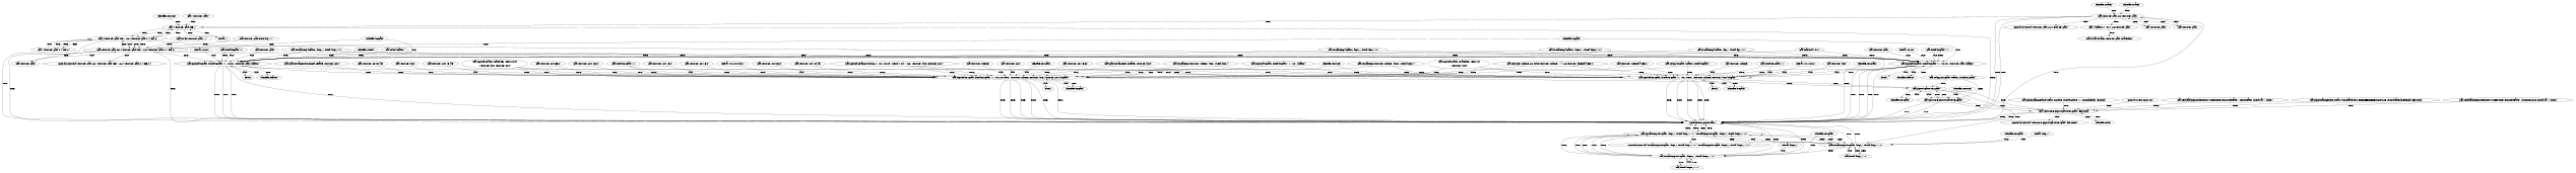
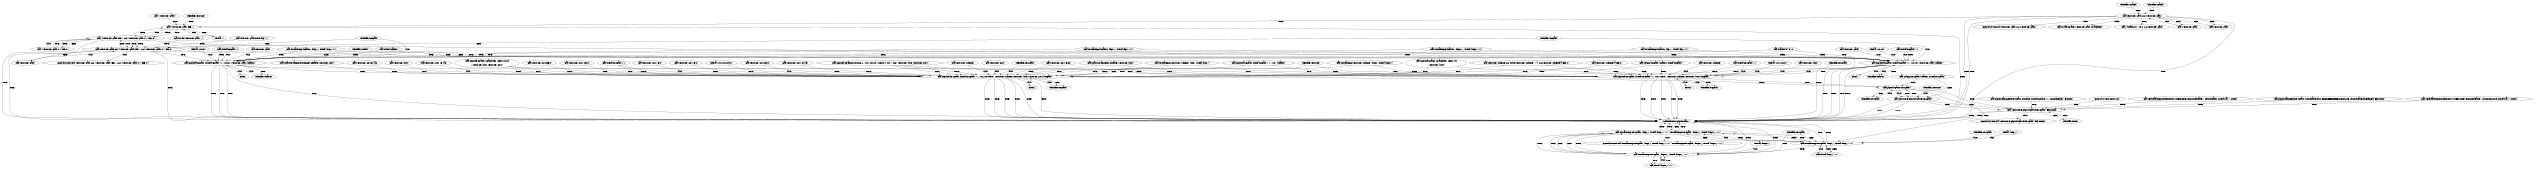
  digraph {
    n1 [label="(Call,*(resource->path) == '/')"]
    n2 [label="(Call,*(resource->path) == '/' && *(resource->path + 1) == '\0')"]
    n3 [label="(Literal,'/')"]
    n4 [label="(MethodReturn,php_stream *)"]
    n5 [label="(Call,resource->path && *(resource->path) == '/' && *(resource->path + 1) == '\0')"]
    n6 [label="(Call,*(resource->path + 1) == '\0')"]
    n7 [label="(Call,strncasecmp(new_path, \"http://\", sizeof(\"http://\") - 1) || strncasecmp(new_path, \"https://\", sizeof(\"https://\") - 1))"]
    n8 [label="(Call,resource->path && *resource->path)"]
    n9 [label="(ControlStructure,if (resource->path && *resource->path))"]
    n10 [label="(Call,strlcat(scratch, resource->path, scratch_len))"]
    n11 [label="(Call,*(location+1) != '\0' && resource->path)"]
    n12 [label="(Call,*resource->path)"]
    n13 [label="(Call,resource->path)"]
    n14 [label="(Call,snprintf(loc_path, sizeof(loc_path) - 1, \"%s%s\", resource->path, location))"]
    n15 [label="(Call,snprintf(loc_path, sizeof(loc_path) - 1, \"%s/%s\", resource->path, location))"]
    n16 [label="(Call,resource->path)"]
    n17 [label="(ControlStructure,if (resource->path && *(resource->path) == '/' && *(resource->path + 1) == '\0'))"]
    n18 [label="(Call,snprintf(new_path, sizeof(new_path) - 1, \"%s://%s:%d%s\", resource->scheme, resource->host, resource->port, loc_path))"]
    n19 [label="(Call,snprintf(new_path, sizeof(new_path) - 1, \"%s://%s%s\", resource->scheme, resource->host, loc_path))"]
    n20 [label="(Block,)"]
    n21 [label="(Identifier,location)"]
    n22 [label="(Block,)"]
    n23 [label="(Identifier,location)"]
    n24 [label="(Call,php_url_parse(new_path))"]
    n25 [label="(Identifier,loc_path)"]
    n26 [label="(Block,)"]
    n27 [label="(Identifier,loc_path)"]
    n28 [label="(Block,)"]
    n29 [label="(Call,(resource = php_url_parse(new_path)) == NULL)"]
    n30 [label="(Call,resource = php_url_parse(new_path))"]
    n31 [label="(Call,strncasecmp(new_path, \"http://\", sizeof(\"http://\") - 1))"]
    n32 [label="(Identifier,new_path)"]
    n33 [label="(Identifier,NULL)"]
    n34 [label="(ControlStructure,if ((resource = php_url_parse(new_path)) == NULL))"]
    n35 [label="(Call,strncasecmp(new_path, \"https://\", sizeof(\"https://\") - 1))"]
    n36 [label="(Call,sizeof(\"http://\") - 1)"]
    n37 [label="(ControlStructure,if (strncasecmp(new_path, \"http://\", sizeof(\"http://\") - 1) || strncasecmp(new_path, \"https://\", sizeof(\"https://\") - 1)))"]
    n38 [label="(Call,sizeof(\"https://\") - 1)"]
    n39 [label="(Call,strlen(location))"]
    n40 [label="(Call,smart_str_append_unsigned(&header, resource->port))"]
    n41 [label="(Call,strncasecmp(resource->scheme, \"http\", sizeof(\"http\")))"]
    n42 [label="(Call,snprintf(scratch, scratch_len, \"Host: %s\r\n\", resource->host))"]
    n43 [label="(Call,resource->scheme)"]
    n44 [label="(Call,smart_str_appends(&header, resource->host))"]
    n45 [label="(Call,zend_hash_next_index_insert(Z_ARRVAL_P(response_header), &http_header, sizeof(zval *), NULL))"]
    n46 [label="(Call,strrchr(resource->path, '/'))"]
    n47 [label="(Identifier,loc_path)"]
    n48 [label="(Call,snprintf(scratch, scratch_len, \"Host: %s:%i\r\n\", resource->host, resource->port))"]
    n49 [label="(Identifier,loc_path)"]
    n50 [label="(Call,resource->port == 0)"]
    n51 [label="(Call,resource->scheme)"]
    n52 [label="(Call,resource->port != 80)"]
    n53 [label="(Identifier,new_path)"]
    n54 [label="(Call,sizeof(new_path) - 1)"]
    n55 [label="(Call,resource->path)"]
    n56 [label="(Call,resource->path = estrdup(\"/\"))"]
    n57 [label="(Call,strncasecmp(resource->scheme, \"https\", sizeof(\"https\")))"]
    n58 [label="(Call,resource->scheme && (strlen(resource->scheme) > 4) && resource->scheme[4] == 's')"]
    n59 [label="(Call,sizeof(new_path) - 1)"]
    n60 [label="(Call,strncasecmp(location, \"ftp://\", sizeof(\"ftp://\")-1))"]
    n61 [label="(Call,php_stream_get_line(stream, http_header_line, HTTP_HEADER_BLOCK_SIZE, &http_header_line_length) == NULL)"]
    n62 [label="(Call,sizeof(loc_path) - 1)"]
    n63 [label="(Call,zend_hash_next_index_insert(Z_ARRVAL_P(response_header), &http_response, sizeof(zval *), NULL))"]
    n64 [label="(Call,php_stream_get_line(stream, tmp_line, sizeof(tmp_line) - 1, &tmp_line_len) != NULL)"]
    n65 [label="(Call,resource->port != 0)"]
    n66 [label="(Call,resource->port != 0)"]
    n67 [label="(Call,resource->path)"]
    n68 [label="(Literal,\"%s://%s%s\")"]
    n69 [label="(Literal,\"%s://%s:%d%s\")"]
    n70 [label="(Literal,\"http://\")"]
    n71 [label="(Call,strncasecmp(location, \"ftps://\", sizeof(\"ftps://\")-1))"]
    n72 [label="(Call,resource->port = 80)"]
    n73 [label="(Literal,\"https://\")"]
    n74 [label="(Literal,\"%s/%s\")"]
    n75 [label="(Call,strncasecmp(location, \"https://\", sizeof(\"https://\")-1))"]
    n76 [label="(Call,resource->port != 443)"]
    n77 [label="(Identifier,scratch)"]
    n78 [label="(Call,spprintf(&transport_string, 0, \"%s://%s:%d\", use_ssl ? \"ssl\" : \"tcp\", resource->host, resource->port))"]
    n79 [label="(Identifier,resource)"]
    n80 [label="(Call,resource->scheme[4] == 's')"]
    n81 [label="(Call,resource->port)"]
    n82 [label="(Identifier,new_path)"]
    n83 [label="(ControlStructure,goto out;)"]
    n84 [label="(Call,resource->port != 80)"]
    n85 [label="(Call,strlcpy(loc_path, location, sizeof(loc_path)))"]
    n86 [label="(Call,snprintf(loc_path, sizeof(loc_path) - 1, \"/%s\", location))"]
    n87 [label="(Call,resource->port = 443)"]
    n88 [label="(Call,strlcpy(new_path, location, sizeof(new_path)))"]
    n89 [label="(Call,resource->host)"]
    n90 [label="(Call,location[0] != '\0')"]
    n91 [label="(Call,resource->host)"]
    n92 [label="(Identifier,resource)"]
    n93 [label="(Call,resource->port != 443)"]
    n94 [label="(Identifier,new_path)"]
    n95 [label="(Call,strncasecmp(location, \"http://\", sizeof(\"http://\")-1))"]
    n96 [label="(Literal,\"%s%s\")"]
    n97 [label="(Call,*(resource->path))"]
    n98 [label="(Identifier,use_ssl)"]
    n99 [label="(Identifier,scratch)"]
    n100 [label="(Identifier,new_path)"]
    n101 [label="(Identifier,resource)"]
    n102 [label="(Call,sizeof(loc_path) - 1)"]
    n1 -> n2 [label="AST: "]
    n1 -> n2 [label="DDG: "]
    n1 -> n2 [label="DDG: "]
    n1 -> n3 [label="CFG: "]
    n1 -> n4 [label="DDG: "]
    n2 -> n1 [label="CFG: "]
    n2 -> n4 [label="DDG: "]
    n2 -> n4 [label="DDG: "]
    n2 -> n5 [label="AST: "]
    n2 -> n5 [label="DDG: "]
    n2 -> n5 [label="DDG: "]
    n2 -> n6 [label="CFG: "]
    n3 -> n1 [label="AST: "]
    n4 -> n7 [label="CFG: "]
    n5 -> n2 [label="CFG: "]
    n5 -> n4 [label="DDG: "]
    n5 -> n4 [label="DDG: "]
    n5 -> n14 [label="DDG: "]
    n5 -> n15 [label="DDG: "]
    n5 -> n16 [label="CFG: "]
    n5 -> n17 [label="AST: "]
    n6 -> n2 [label="AST: "]
    n6 -> n2 [label="DDG: "]
    n6 -> n2 [label="DDG: "]
    n7 -> n4 [label="DDG: "]
    n7 -> n4 [label="DDG: "]
    n7 -> n4 [label="DDG: "]
    n7 -> n31 [label="CFG: "]
    n7 -> n35 [label="CFG: "]
    n7 -> n37 [label="AST: "]
    n8 -> n1 [label="DDG: "]
    n8 -> n4 [label="DDG: "]
    n8 -> n4 [label="DDG: "]
    n8 -> n4 [label="DDG: "]
    n8 -> n9 [label="AST: "]
-   n11 -> n10 [label="DDG: "]
+   n8 -> n10 [label="DDG: "]
    n8 -> n11 [label="DDG: "]
    n8 -> n12 [label="CFG: "]
    n8 -> n13 [label="CFG: "]
    n12 -> n8 [label="AST: "]
    n13 -> n8 [label="AST: "]
    n14 -> n4 [label="DDG: "]
    n14 -> n4 [label="DDG: "]
    n14 -> n4 [label="DDG: "]
    n14 -> n4 [label="DDG: "]
    n14 -> n18 [label="DDG: "]
    n14 -> n19 [label="DDG: "]
    n14 -> n20 [label="AST: "]
    n14 -> n21 [label="CFG: "]
    n15 -> n4 [label="DDG: "]
    n15 -> n4 [label="DDG: "]
    n15 -> n4 [label="DDG: "]
    n15 -> n4 [label="DDG: "]
    n15 -> n18 [label="DDG: "]
    n15 -> n19 [label="DDG: "]
    n15 -> n22 [label="AST: "]
    n15 -> n23 [label="CFG: "]
    n16 -> n5 [label="AST: "]
    n18 -> n4 [label="DDG: "]
    n18 -> n4 [label="DDG: "]
    n18 -> n4 [label="DDG: "]
    n18 -> n4 [label="DDG: "]
    n18 -> n4 [label="DDG: "]
    n18 -> n4 [label="DDG: "]
    n18 -> n24 [label="DDG: "]
    n18 -> n25 [label="CFG: "]
    n18 -> n26 [label="AST: "]
    n19 -> n4 [label="DDG: "]
    n19 -> n4 [label="DDG: "]
    n19 -> n4 [label="DDG: "]
    n19 -> n4 [label="DDG: "]
    n19 -> n4 [label="DDG: "]
    n19 -> n24 [label="DDG: "]
    n19 -> n27 [label="CFG: "]
    n19 -> n28 [label="AST: "]
    n21 -> n14 [label="AST: "]
    n23 -> n15 [label="AST: "]
    n24 -> n29 [label="DDG: "]
    n24 -> n30 [label="AST: "]
    n24 -> n30 [label="DDG: "]
    n24 -> n31 [label="DDG: "]
    n24 -> n32 [label="CFG: "]
    n25 -> n18 [label="AST: "]
    n27 -> n19 [label="AST: "]
    n29 -> n4 [label="DDG: "]
    n29 -> n4 [label="DDG: "]
    n29 -> n33 [label="CFG: "]
    n29 -> n34 [label="AST: "]
    n30 -> n4 [label="DDG: "]
    n30 -> n4 [label="DDG: "]
    n30 -> n24 [label="CFG: "]
    n30 -> n29 [label="AST: "]
    n30 -> n29 [label="DDG: "]
    n31 -> n4 [label="DDG: "]
    n31 -> n4 [label="DDG: "]
    n31 -> n7 [label="AST: "]
    n31 -> n7 [label="DDG: "]
    n31 -> n7 [label="DDG: "]
    n31 -> n7 [label="DDG: "]
    n31 -> n35 [label="DDG: "]
    n31 -> n36 [label="CFG: "]
    n32 -> n24 [label="AST: "]
    n33 -> n29 [label="AST: "]
    n35 -> n4 [label="DDG: "]
    n35 -> n4 [label="DDG: "]
    n35 -> n7 [label="AST: "]
    n35 -> n7 [label="DDG: "]
    n35 -> n7 [label="DDG: "]
    n35 -> n7 [label="DDG: "]
    n35 -> n38 [label="CFG: "]
    n36 -> n31 [label="AST: "]
    n36 -> n31 [label="DDG: "]
    n38 -> n35 [label="AST: "]
    n38 -> n35 [label="DDG: "]
    n39 -> n14 [label="DDG: "]
    n39 -> n15 [label="DDG: "]
    n40 -> n18 [label="DDG: "]
    n41 -> n18 [label="DDG: "]
    n41 -> n19 [label="DDG: "]
    n42 -> n18 [label="DDG: "]
    n42 -> n19 [label="DDG: "]
    n43 -> n18 [label="AST: "]
    n44 -> n18 [label="DDG: "]
    n44 -> n19 [label="DDG: "]
    n45 -> n29 [label="DDG: "]
    n46 -> n5 [label="DDG: "]
    n47 -> n5 [label="CFG: "]
    n47 -> n15 [label="AST: "]
    n48 -> n18 [label="DDG: "]
    n48 -> n18 [label="DDG: "]
    n48 -> n19 [label="DDG: "]
    n49 -> n5 [label="CFG: "]
    n49 -> n14 [label="AST: "]
    n50 -> n18 [label="DDG: "]
    n51 -> n19 [label="AST: "]
    n52 -> n18 [label="DDG: "]
    n53 -> n31 [label="AST: "]
    n54 -> n19 [label="AST: "]
    n54 -> n19 [label="DDG: "]
    n55 -> n15 [label="AST: "]
    n56 -> n5 [label="DDG: "]
    n57 -> n18 [label="DDG: "]
    n57 -> n19 [label="DDG: "]
    n58 -> n18 [label="DDG: "]
    n58 -> n19 [label="DDG: "]
    n59 -> n18 [label="AST: "]
    n59 -> n18 [label="DDG: "]
    n60 -> n14 [label="DDG: "]
    n60 -> n15 [label="DDG: "]
    n61 -> n29 [label="DDG: "]
    n62 -> n14 [label="AST: "]
    n62 -> n14 [label="DDG: "]
    n63 -> n29 [label="DDG: "]
    n64 -> n29 [label="DDG: "]
    n65 -> n18 [label="DDG: "]
    n66 -> n18 [label="DDG: "]
    n67 -> n14 [label="AST: "]
    n68 -> n19 [label="AST: "]
    n69 -> n18 [label="AST: "]
    n70 -> n31 [label="AST: "]
    n71 -> n14 [label="DDG: "]
    n71 -> n15 [label="DDG: "]
    n72 -> n18 [label="DDG: "]
    n73 -> n35 [label="AST: "]
    n74 -> n15 [label="AST: "]
    n75 -> n14 [label="DDG: "]
    n75 -> n15 [label="DDG: "]
    n76 -> n18 [label="DDG: "]
    n77 -> n8 [label="CFG: "]
    n78 -> n18 [label="DDG: "]
    n78 -> n18 [label="DDG: "]
    n78 -> n19 [label="DDG: "]
    n79 -> n1 [label="CFG: "]
    n80 -> n18 [label="DDG: "]
    n80 -> n19 [label="DDG: "]
    n81 -> n18 [label="AST: "]
    n82 -> n18 [label="AST: "]
    n83 -> n29 [label="CFG: "]
    n84 -> n18 [label="DDG: "]
    n85 -> n18 [label="DDG: "]
    n85 -> n19 [label="DDG: "]
    n86 -> n18 [label="DDG: "]
    n86 -> n19 [label="DDG: "]
    n87 -> n18 [label="DDG: "]
    n88 -> n24 [label="DDG: "]
    n88 -> n30 [label="CFG: "]
    n89 -> n18 [label="AST: "]
    n90 -> n14 [label="DDG: "]
    n90 -> n15 [label="DDG: "]
    n91 -> n19 [label="AST: "]
    n92 -> n30 [label="AST: "]
    n93 -> n18 [label="DDG: "]
    n94 -> n31 [label="CFG: "]
    n94 -> n35 [label="AST: "]
    n95 -> n14 [label="DDG: "]
    n95 -> n15 [label="DDG: "]
    n96 -> n14 [label="AST: "]
    n97 -> n1 [label="AST: "]
    n98 -> n14 [label="CFG: "]
    n98 -> n15 [label="CFG: "]
    n99 -> n8 [label="CFG: "]
    n100 -> n19 [label="AST: "]
    n101 -> n18 [label="CFG: "]
    n101 -> n19 [label="CFG: "]
    n102 -> n15 [label="AST: "]
    n102 -> n15 [label="DDG: "]
  }
